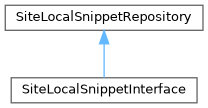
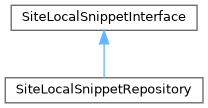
  digraph {
    rankdir=TB
    node [color=grey40 fillcolor=white fontname=Helvetica fontsize=10 shape=box style=filled]
    n1 [height=0.2 label=SiteLocalSnippetInterface width=0.4]
    n2 [height=0.2 label=SiteLocalSnippetRepository width=0.4]
-   n2 -> n1 [color=steelblue1 dir=back fontname=Helvetica fontsize=10 labelfontname=Helvetica labelfontsize=10 style=solid]
+   n1 -> n2 [color=steelblue1 dir=back fontname=Helvetica fontsize=10 labelfontname=Helvetica labelfontsize=10 style=solid]
  }
